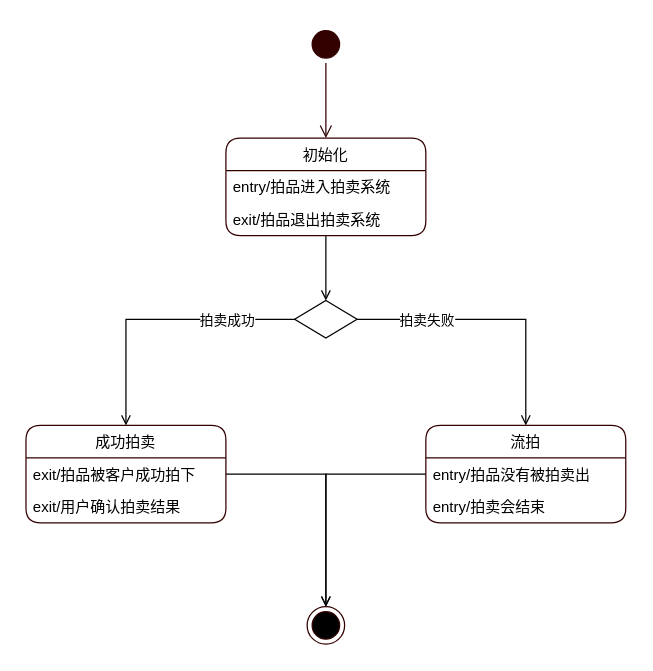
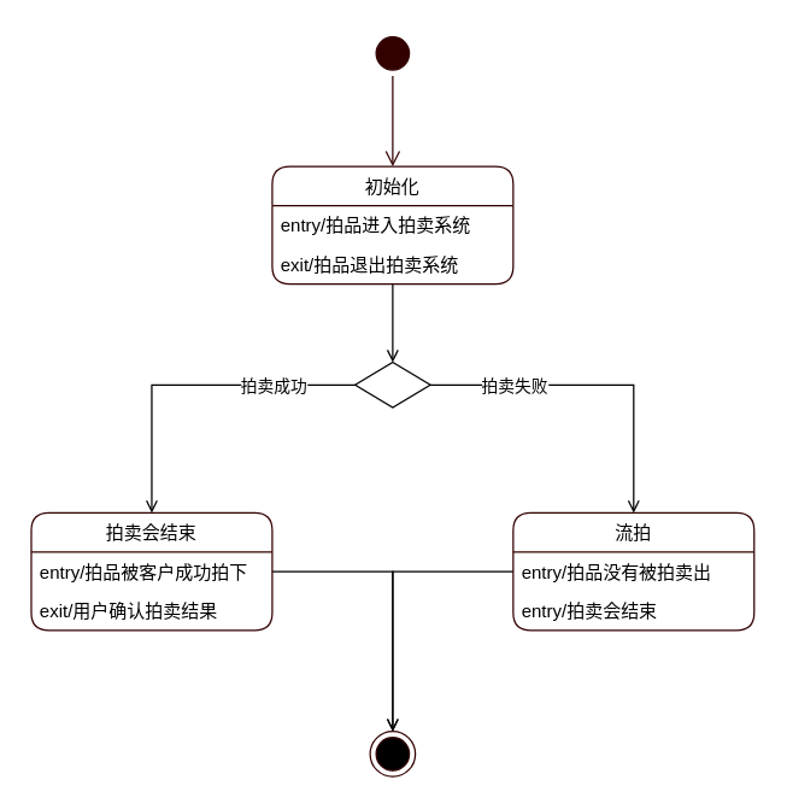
  <mxCell id="0" />
  <mxCell id="1" parent="0" />
  <mxCell id="2" value="" style="ellipse;html=1;shape=startState;fillColor=#330000;strokeColor=#330000;strokeWidth=1;gradientColor=none;sketch=0;" vertex="1" parent="1"><mxGeometry x="245" y="20" width="30" height="30" as="geometry" /></mxCell>
  <mxCell id="3" value="" style="edgeStyle=orthogonalEdgeStyle;html=1;verticalAlign=bottom;endArrow=open;endSize=8;strokeColor=#330000;rounded=0;" edge="1" parent="1" source="2" target="5"><mxGeometry relative="1" as="geometry"><mxPoint x="275" y="110" as="targetPoint" /></mxGeometry></mxCell>
  <mxCell id="4" value="" style="edgeStyle=orthogonalEdgeStyle;rounded=0;orthogonalLoop=1;jettySize=auto;html=1;endArrow=open;endFill=0;" edge="1" parent="1" source="5" target="16"><mxGeometry relative="1" as="geometry" /></mxCell>
  <mxCell id="5" value="初始化" style="swimlane;fontStyle=0;childLayout=stackLayout;horizontal=1;startSize=26;fillColor=none;horizontalStack=0;resizeParent=1;resizeParentMax=0;resizeLast=0;collapsible=1;marginBottom=0;sketch=0;strokeColor=#330000;strokeWidth=1;rounded=1;glass=0;" vertex="1" parent="1"><mxGeometry x="180" y="110" width="160" height="78" as="geometry" /></mxCell>
  <mxCell id="6" value="entry/拍品进入拍卖系统" style="text;strokeColor=none;fillColor=none;align=left;verticalAlign=top;spacingLeft=4;spacingRight=4;overflow=hidden;rotatable=0;points=[[0,0.5],[1,0.5]];portConstraint=eastwest;sketch=1;strokeWidth=1;" vertex="1" parent="5"><mxGeometry y="26" width="160" height="26" as="geometry" /></mxCell>
  <mxCell id="7" value="exit/拍品退出拍卖系统" style="text;strokeColor=none;fillColor=none;align=left;verticalAlign=top;spacingLeft=4;spacingRight=4;overflow=hidden;rotatable=0;points=[[0,0.5],[1,0.5]];portConstraint=eastwest;sketch=1;strokeWidth=1;" vertex="1" parent="5"><mxGeometry y="52" width="160" height="26" as="geometry" /></mxCell>
  <mxCell id="8" style="edgeStyle=orthogonalEdgeStyle;rounded=0;orthogonalLoop=1;jettySize=auto;html=1;entryX=0.5;entryY=0;entryDx=0;entryDy=0;endArrow=open;endFill=0;" edge="1" parent="1" source="9" target="21"><mxGeometry relative="1" as="geometry" /></mxCell>
- <mxCell id="9" value="成功拍卖" style="swimlane;fontStyle=0;childLayout=stackLayout;horizontal=1;startSize=26;fillColor=none;horizontalStack=0;resizeParent=1;resizeParentMax=0;resizeLast=0;collapsible=1;marginBottom=0;sketch=0;strokeColor=#330000;strokeWidth=1;rounded=1;glass=0;" vertex="1" parent="1"><mxGeometry x="20" y="340" width="160" height="78" as="geometry" /></mxCell>
- <mxCell id="10" value="exit/拍品被客户成功拍下" style="text;strokeColor=none;fillColor=none;align=left;verticalAlign=top;spacingLeft=4;spacingRight=4;overflow=hidden;rotatable=0;points=[[0,0.5],[1,0.5]];portConstraint=eastwest;sketch=1;strokeWidth=1;" vertex="1" parent="9"><mxGeometry y="26" width="160" height="26" as="geometry" /></mxCell>
+ <mxCell id="9" value="拍卖会结束" style="swimlane;fontStyle=0;childLayout=stackLayout;horizontal=1;startSize=26;fillColor=none;horizontalStack=0;resizeParent=1;resizeParentMax=0;resizeLast=0;collapsible=1;marginBottom=0;sketch=0;strokeColor=#330000;strokeWidth=1;rounded=1;glass=0;" vertex="1" parent="1"><mxGeometry x="20" y="340" width="160" height="78" as="geometry" /></mxCell>
+ <mxCell id="10" value="entry/拍品被客户成功拍下" style="text;strokeColor=none;fillColor=none;align=left;verticalAlign=top;spacingLeft=4;spacingRight=4;overflow=hidden;rotatable=0;points=[[0,0.5],[1,0.5]];portConstraint=eastwest;sketch=1;strokeWidth=1;" vertex="1" parent="9"><mxGeometry y="26" width="160" height="26" as="geometry" /></mxCell>
  <mxCell id="11" value="exit/用户确认拍卖结果" style="text;strokeColor=none;fillColor=none;align=left;verticalAlign=top;spacingLeft=4;spacingRight=4;overflow=hidden;rotatable=0;points=[[0,0.5],[1,0.5]];portConstraint=eastwest;sketch=1;strokeWidth=1;" vertex="1" parent="9"><mxGeometry y="52" width="160" height="26" as="geometry" /></mxCell>
  <mxCell id="12" style="edgeStyle=orthogonalEdgeStyle;rounded=0;orthogonalLoop=1;jettySize=auto;html=1;exitX=0;exitY=0.5;exitDx=0;exitDy=0;endArrow=open;endFill=0;" edge="1" parent="1" source="16" target="9"><mxGeometry relative="1" as="geometry" /></mxCell>
  <mxCell id="13" value="拍卖成功" style="edgeLabel;html=1;align=center;verticalAlign=middle;resizable=0;points=[];" vertex="1" connectable="0" parent="12"><mxGeometry x="-0.527" y="3" relative="1" as="geometry"><mxPoint x="-3" y="-3" as="offset" /></mxGeometry></mxCell>
  <mxCell id="14" style="edgeStyle=orthogonalEdgeStyle;rounded=0;orthogonalLoop=1;jettySize=auto;html=1;exitX=1;exitY=0.5;exitDx=0;exitDy=0;endArrow=open;endFill=0;" edge="1" parent="1" source="16" target="18"><mxGeometry relative="1" as="geometry" /></mxCell>
  <mxCell id="15" value="拍卖失败" style="edgeLabel;html=1;align=center;verticalAlign=middle;resizable=0;points=[];" vertex="1" connectable="0" parent="14"><mxGeometry x="-0.391" y="-3" relative="1" as="geometry"><mxPoint x="-12" y="-3" as="offset" /></mxGeometry></mxCell>
  <mxCell id="16" value="" style="rhombus;whiteSpace=wrap;html=1;" vertex="1" parent="1"><mxGeometry x="235" y="240" width="50" height="30" as="geometry" /></mxCell>
  <mxCell id="17" style="edgeStyle=orthogonalEdgeStyle;rounded=0;orthogonalLoop=1;jettySize=auto;html=1;entryX=0.5;entryY=0;entryDx=0;entryDy=0;endArrow=open;endFill=0;" edge="1" parent="1" source="18" target="21"><mxGeometry relative="1" as="geometry" /></mxCell>
  <mxCell id="18" value="流拍" style="swimlane;fontStyle=0;childLayout=stackLayout;horizontal=1;startSize=26;fillColor=none;horizontalStack=0;resizeParent=1;resizeParentMax=0;resizeLast=0;collapsible=1;marginBottom=0;sketch=0;strokeColor=#330000;strokeWidth=1;rounded=1;glass=0;" vertex="1" parent="1"><mxGeometry x="340" y="340" width="160" height="78" as="geometry" /></mxCell>
  <mxCell id="19" value="entry/拍品没有被拍卖出" style="text;strokeColor=none;fillColor=none;align=left;verticalAlign=top;spacingLeft=4;spacingRight=4;overflow=hidden;rotatable=0;points=[[0,0.5],[1,0.5]];portConstraint=eastwest;sketch=1;strokeWidth=1;" vertex="1" parent="18"><mxGeometry y="26" width="160" height="26" as="geometry" /></mxCell>
  <mxCell id="20" value="entry/拍卖会结束" style="text;strokeColor=none;fillColor=none;align=left;verticalAlign=top;spacingLeft=4;spacingRight=4;overflow=hidden;rotatable=0;points=[[0,0.5],[1,0.5]];portConstraint=eastwest;sketch=1;strokeWidth=1;" vertex="1" parent="18"><mxGeometry y="52" width="160" height="26" as="geometry" /></mxCell>
  <mxCell id="21" value="" style="ellipse;html=1;shape=endState;fillColor=#000000;strokeColor=#330000;" vertex="1" parent="1"><mxGeometry x="245" y="485" width="30" height="30" as="geometry" /></mxCell>
